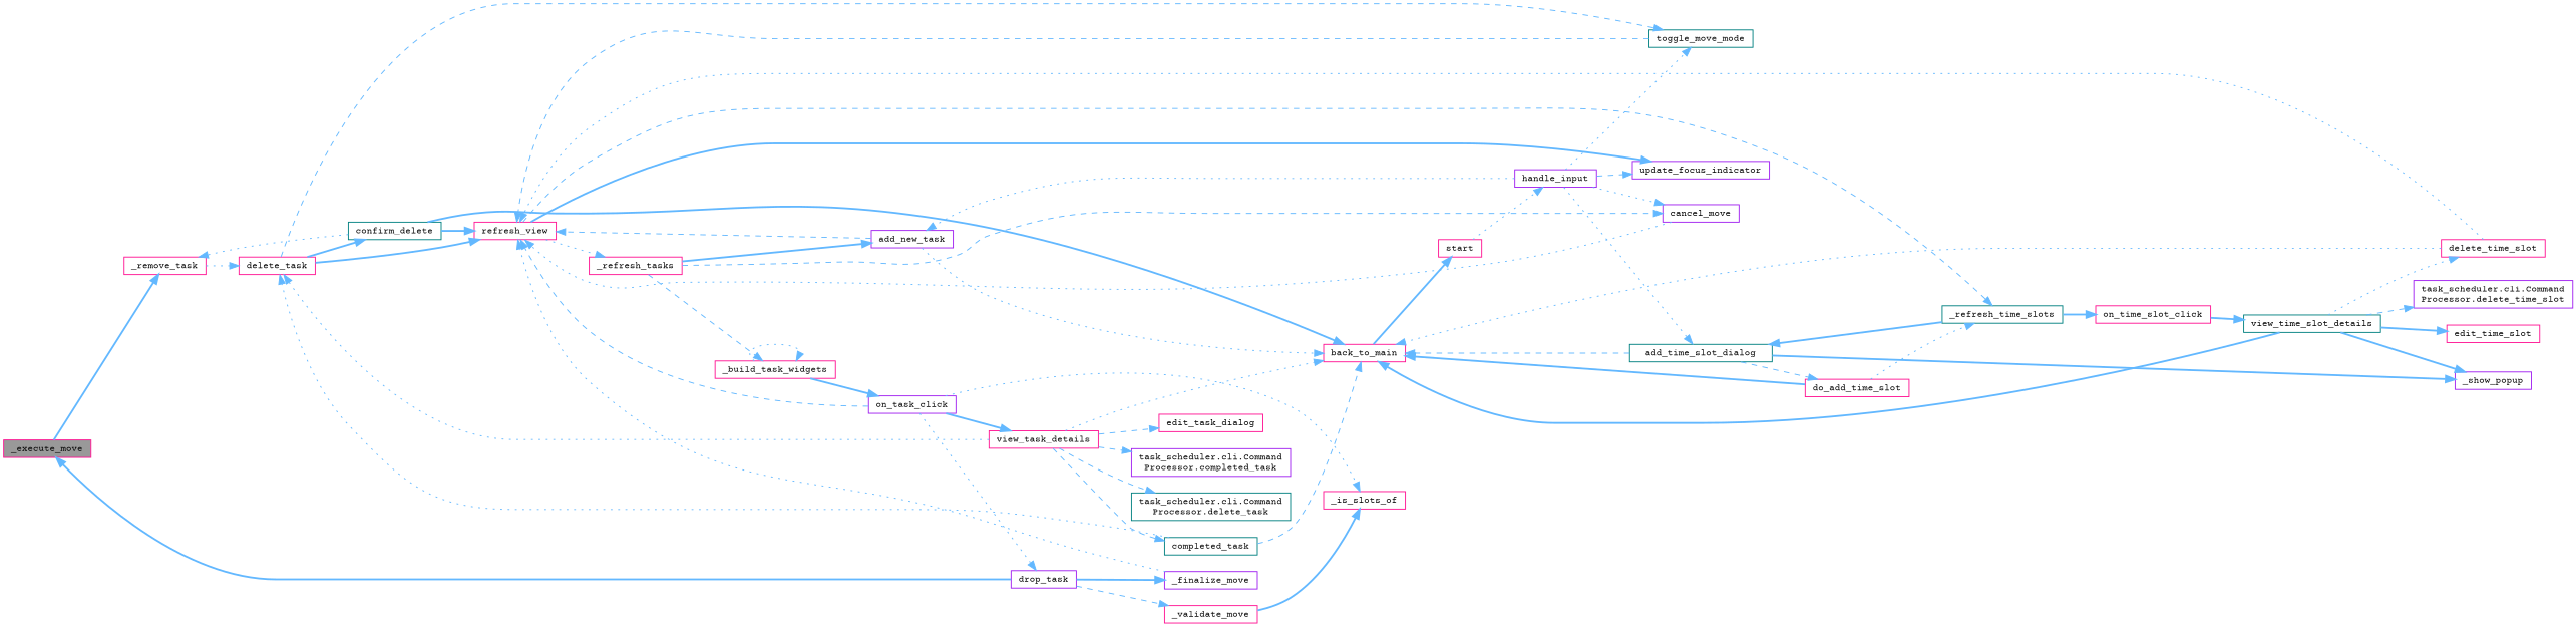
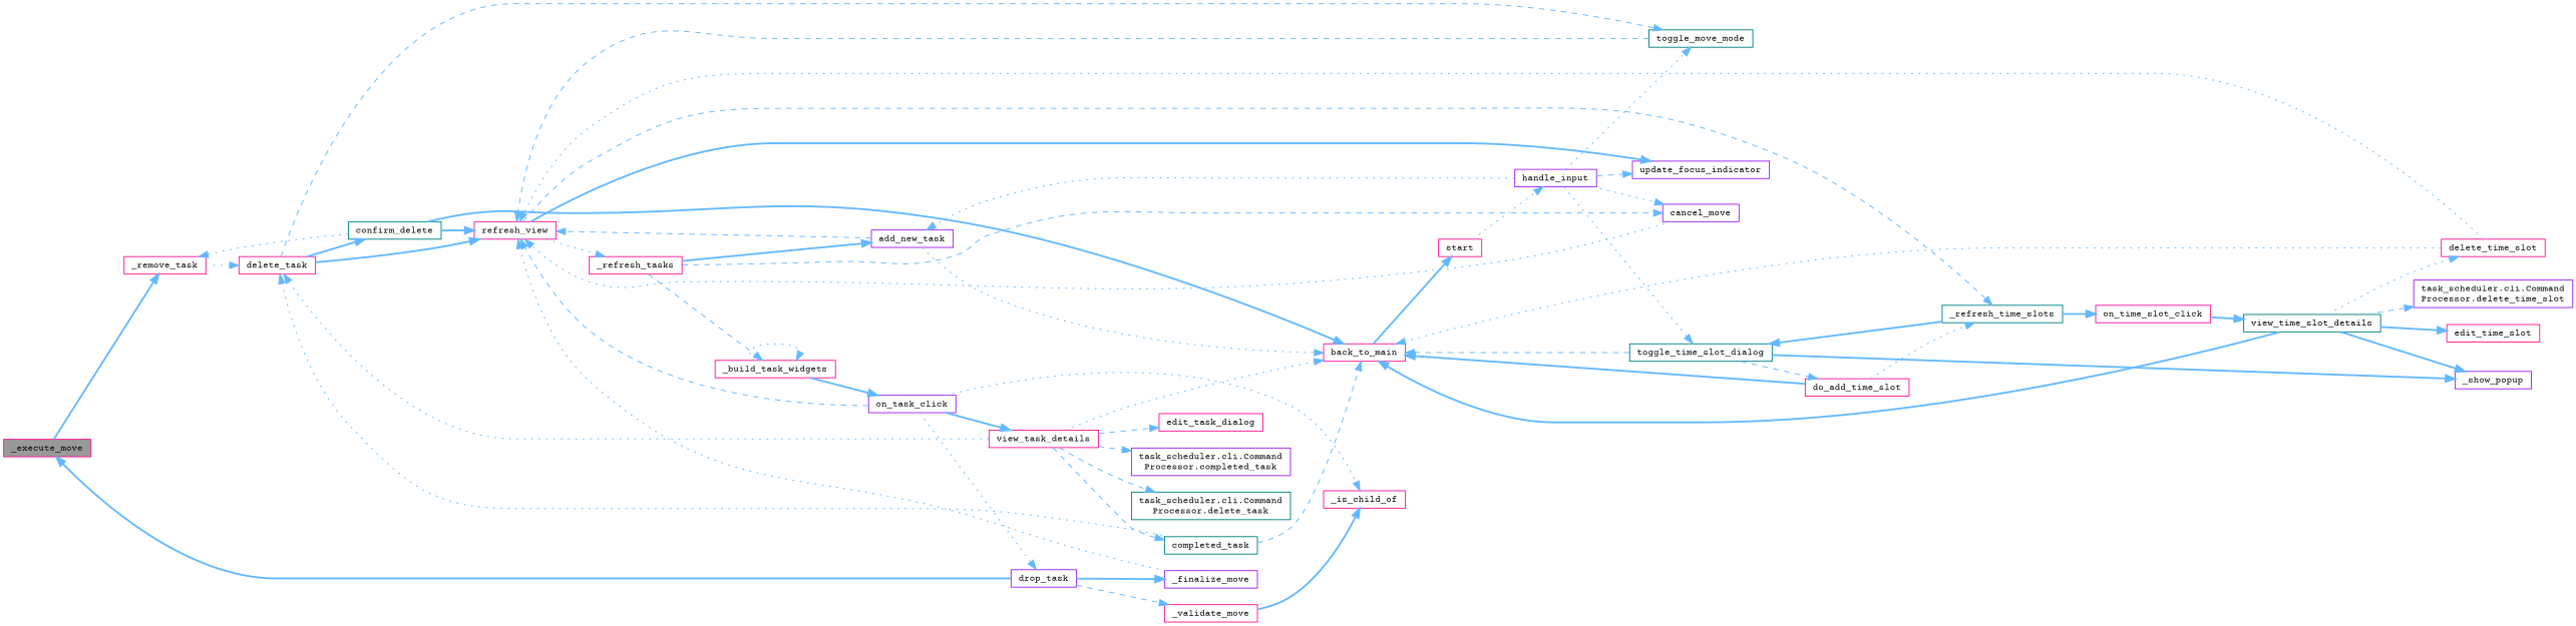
  digraph {
    fontname="Courier Prime"
    rankdir=LR
    node [color=deeppink fillcolor=white fontname="Courier Prime" fontsize=10 shape=box style=filled]
    edge [color=steelblue1 fontname="Courier Prime" fontsize=10 labelfontname=Helvetica labelfontsize=10 style=bold]
    n1 [fillcolor=grey60 fontcolor=black height=0.2 label=_execute_move width=0.4]
    n2 [height=0.2 label=_remove_task width=0.4]
    n3 [height=0.2 label=delete_task width=0.4]
    n4 [height=0.2 label=refresh_view width=0.4]
    n5 [color=teal height=0.2 label=confirm_delete width=0.4]
    n6 [color=teal height=0.2 label=toggle_move_mode width=0.4]
    n7 [height=0.2 label=back_to_main width=0.4]
    n8 [height=0.2 label=start width=0.4]
    n9 [color=purple height=0.2 label=update_focus_indicator width=0.4]
    n10 [height=0.2 label=_refresh_tasks width=0.4]
    n11 [color=teal height=0.2 label=_refresh_time_slots width=0.4]
    n12 [color=purple height=0.2 label=handle_input width=0.4]
    n13 [color=purple height=0.2 label=add_new_task width=0.4]
    n14 [color=purple height=0.2 label=cancel_move width=0.4]
-   n15 [color=teal height=0.2 label=add_time_slot_dialog width=0.4]
+   n15 [color=teal height=0.2 label=toggle_time_slot_dialog width=0.4]
    n16 [color=purple height=0.2 label=_show_popup width=0.4]
    n17 [height=0.2 label=do_add_time_slot width=0.4]
    n18 [height=0.2 label=_build_task_widgets width=0.4]
    n19 [height=0.2 label=on_time_slot_click width=0.4]
    n20 [color=purple height=0.2 label=on_task_click width=0.4]
-   n21 [height=0.2 label=_is_slots_of width=0.4]
+   n21 [height=0.2 label=_is_child_of width=0.4]
    n22 [color=purple height=0.2 label=drop_task width=0.4]
    n23 [height=0.2 label=view_task_details width=0.4]
    n24 [color=purple height=0.2 label=_finalize_move width=0.4]
    n25 [height=0.2 label=_validate_move width=0.4]
    n26 [color=purple height=0.2 label="task_scheduler.cli.Command\lProcessor.completed_task" width=0.4]
    n27 [color=teal height=0.2 label=completed_task width=0.4]
    n28 [color=teal height=0.2 label="task_scheduler.cli.Command\lProcessor.delete_task" width=0.4]
    n29 [height=0.2 label=edit_task_dialog width=0.4]
    n30 [color=teal height=0.2 label=view_time_slot_details width=0.4]
    n31 [color=purple height=0.2 label="task_scheduler.cli.Command\lProcessor.delete_time_slot" width=0.4]
    n32 [height=0.2 label=delete_time_slot width=0.4]
    n33 [height=0.2 label=edit_time_slot width=0.4]
    n1 -> n2
    n2 -> n3 [style=dotted]
    n3 -> n4
    n3 -> n5
    n3 -> n6 [style=dashed]
    n4 -> n9
    n4 -> n10 [style=dotted]
    n4 -> n11 [style=dashed]
    n5 -> n2 [style=dotted]
    n5 -> n4
    n5 -> n7
    n6 -> n4 [style=dashed]
    n7 -> n8
    n8 -> n12 [style=dotted]
    n10 -> n13
    n10 -> n14 [style=dashed]
    n10 -> n18 [style=dashed]
    n11 -> n15
    n11 -> n19
    n12 -> n6 [style=dotted]
    n12 -> n9 [style=dashed]
    n12 -> n13 [style=dotted]
    n12 -> n14 [style=dotted]
    n12 -> n15 [style=dotted]
    n13 -> n4 [style=dashed]
    n13 -> n7 [style=dotted]
    n14 -> n4 [style=dotted]
    n15 -> n7 [style=dashed]
    n15 -> n16
    n15 -> n17 [style=dashed]
    n17 -> n7
    n17 -> n11 [style=dotted]
    n18 -> n18 [style=dotted]
    n18 -> n20
    n19 -> n30
    n20 -> n4 [style=dashed]
    n20 -> n21 [style=dotted]
    n20 -> n22 [style=dotted]
    n20 -> n23
    n22 -> n1
    n22 -> n24
    n22 -> n25 [style=dashed]
    n23 -> n3 [style=dotted]
    n23 -> n7 [style=dotted]
    n23 -> n26 [style=dashed]
    n23 -> n27 [style=dashed]
    n23 -> n28 [style=dashed]
    n23 -> n29 [style=dashed]
    n24 -> n4 [style=dotted]
    n25 -> n21
    n27 -> n3 [style=dotted]
    n27 -> n7 [style=dashed]
    n30 -> n7
    n30 -> n16
    n30 -> n31 [style=dashed]
    n30 -> n32 [style=dotted]
    n30 -> n33
    n32 -> n4 [style=dotted]
    n32 -> n7 [style=dotted]
  }
